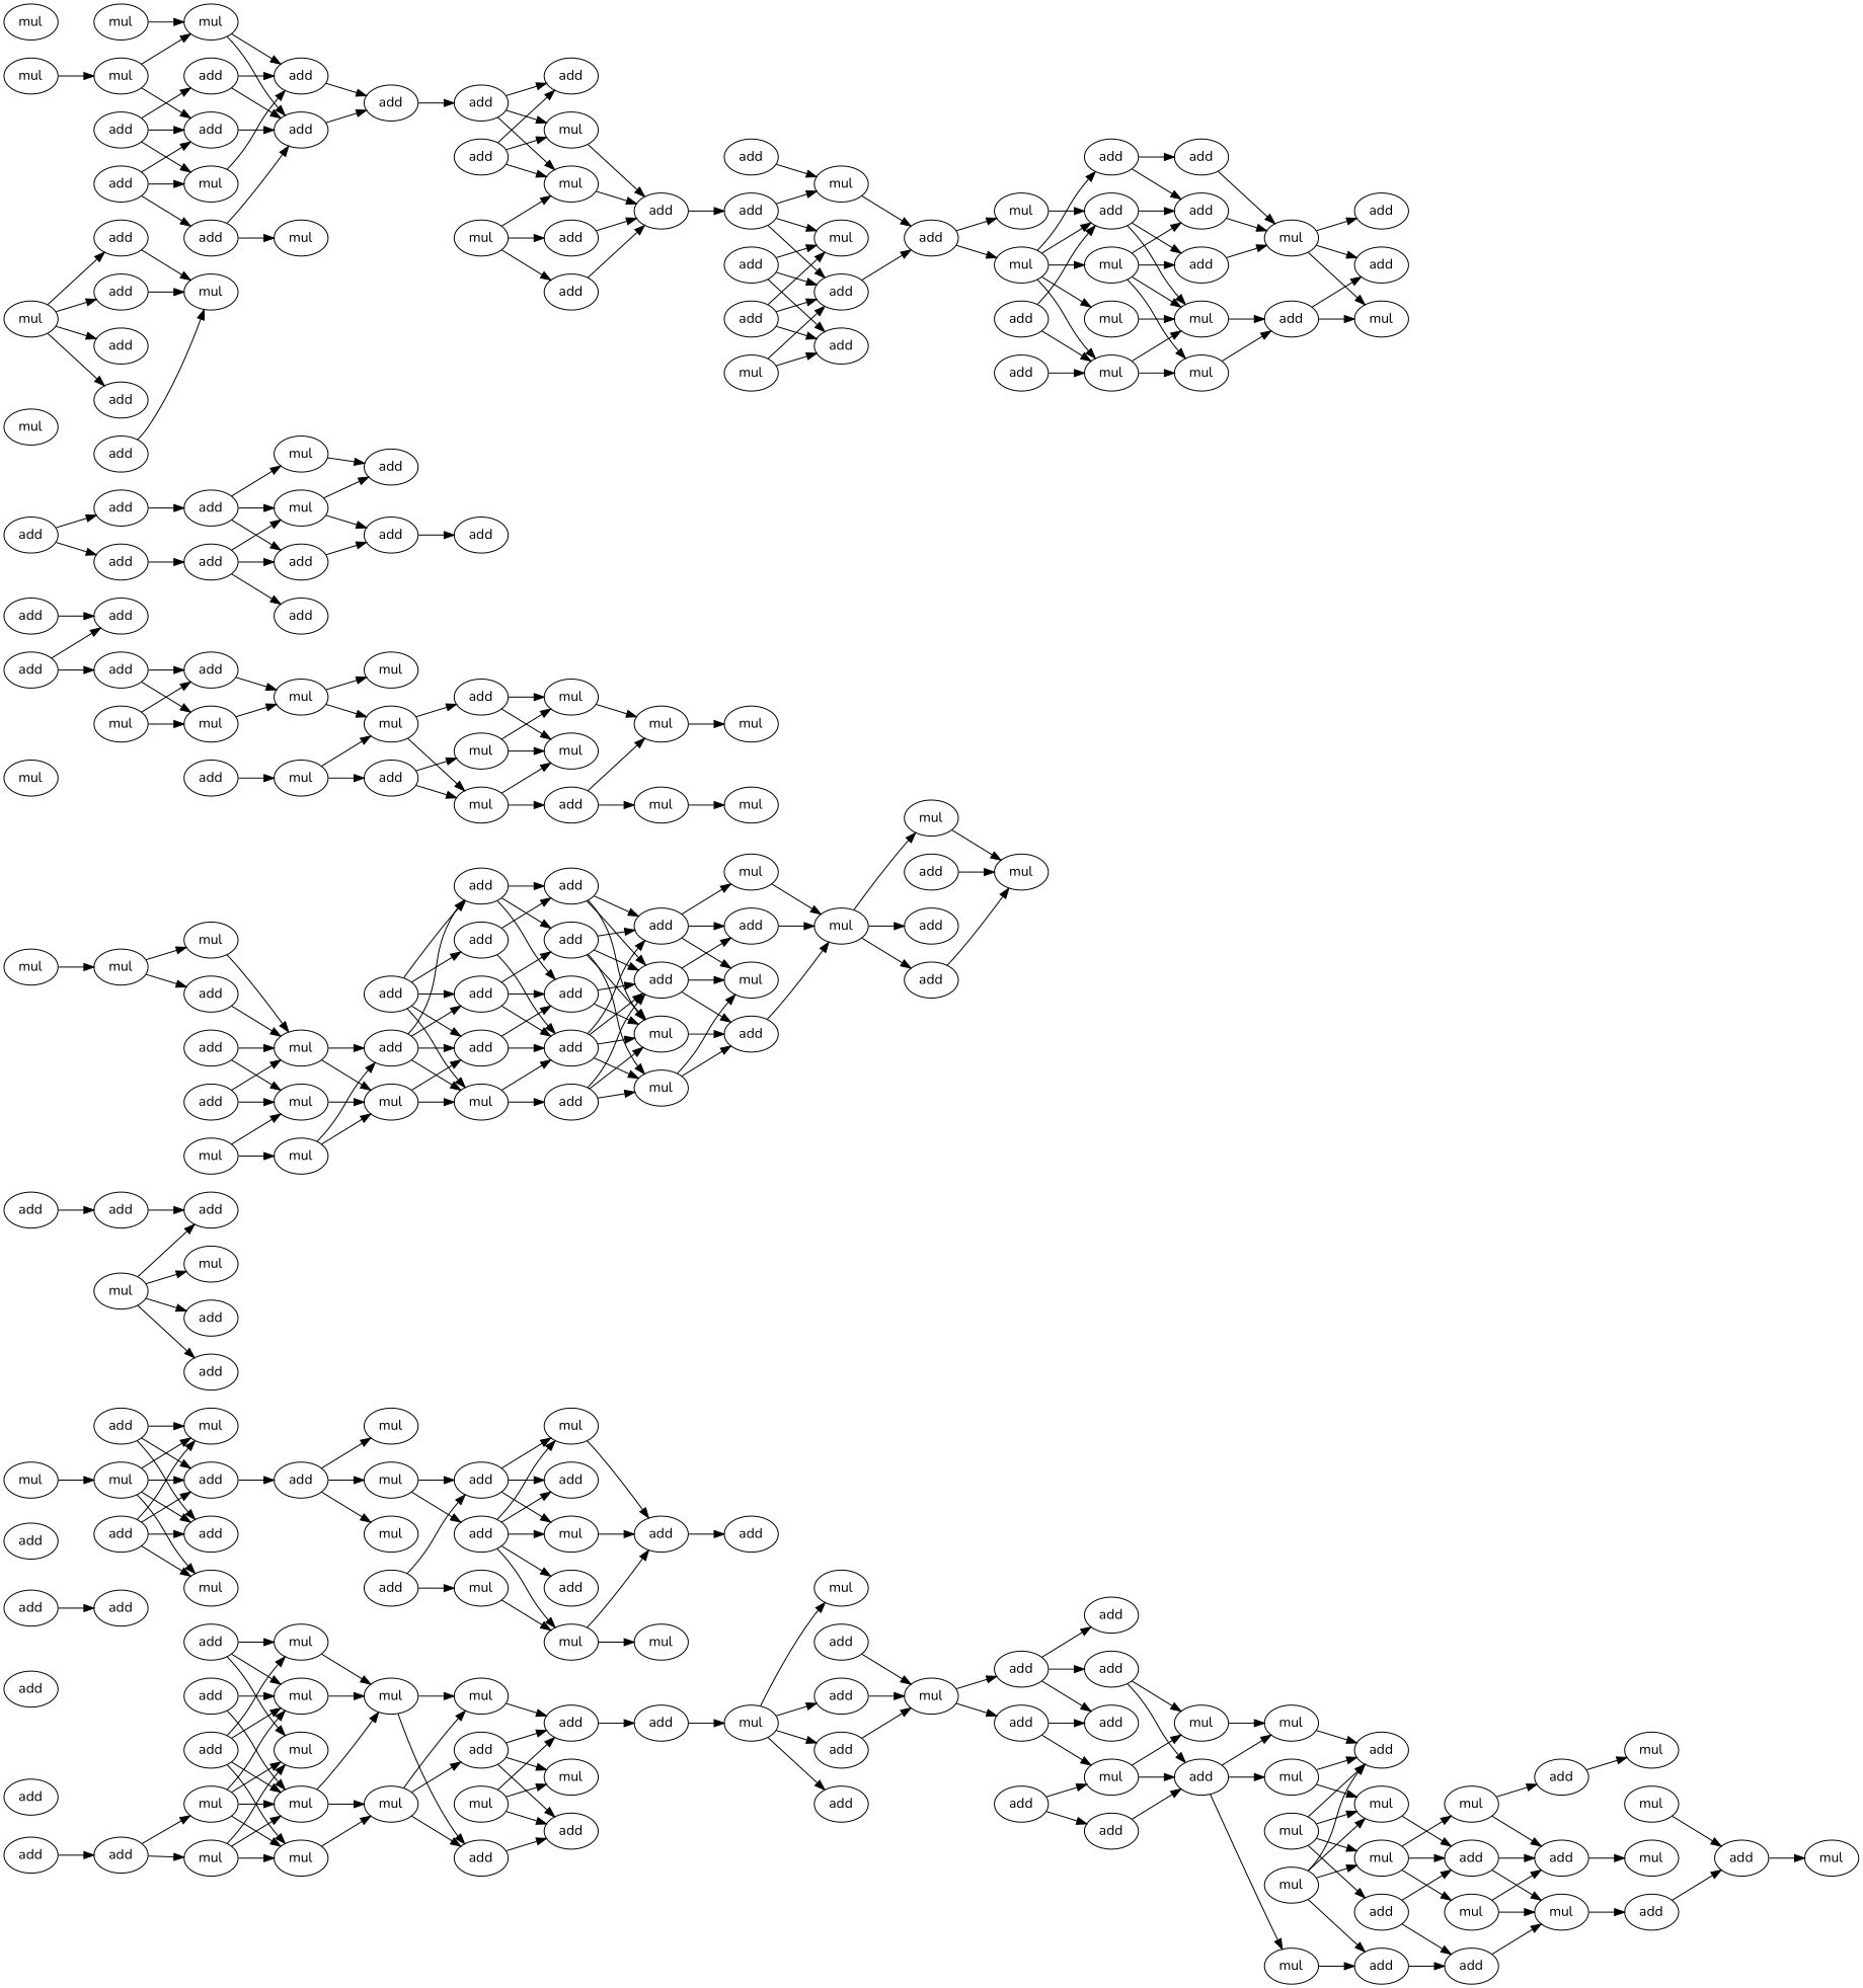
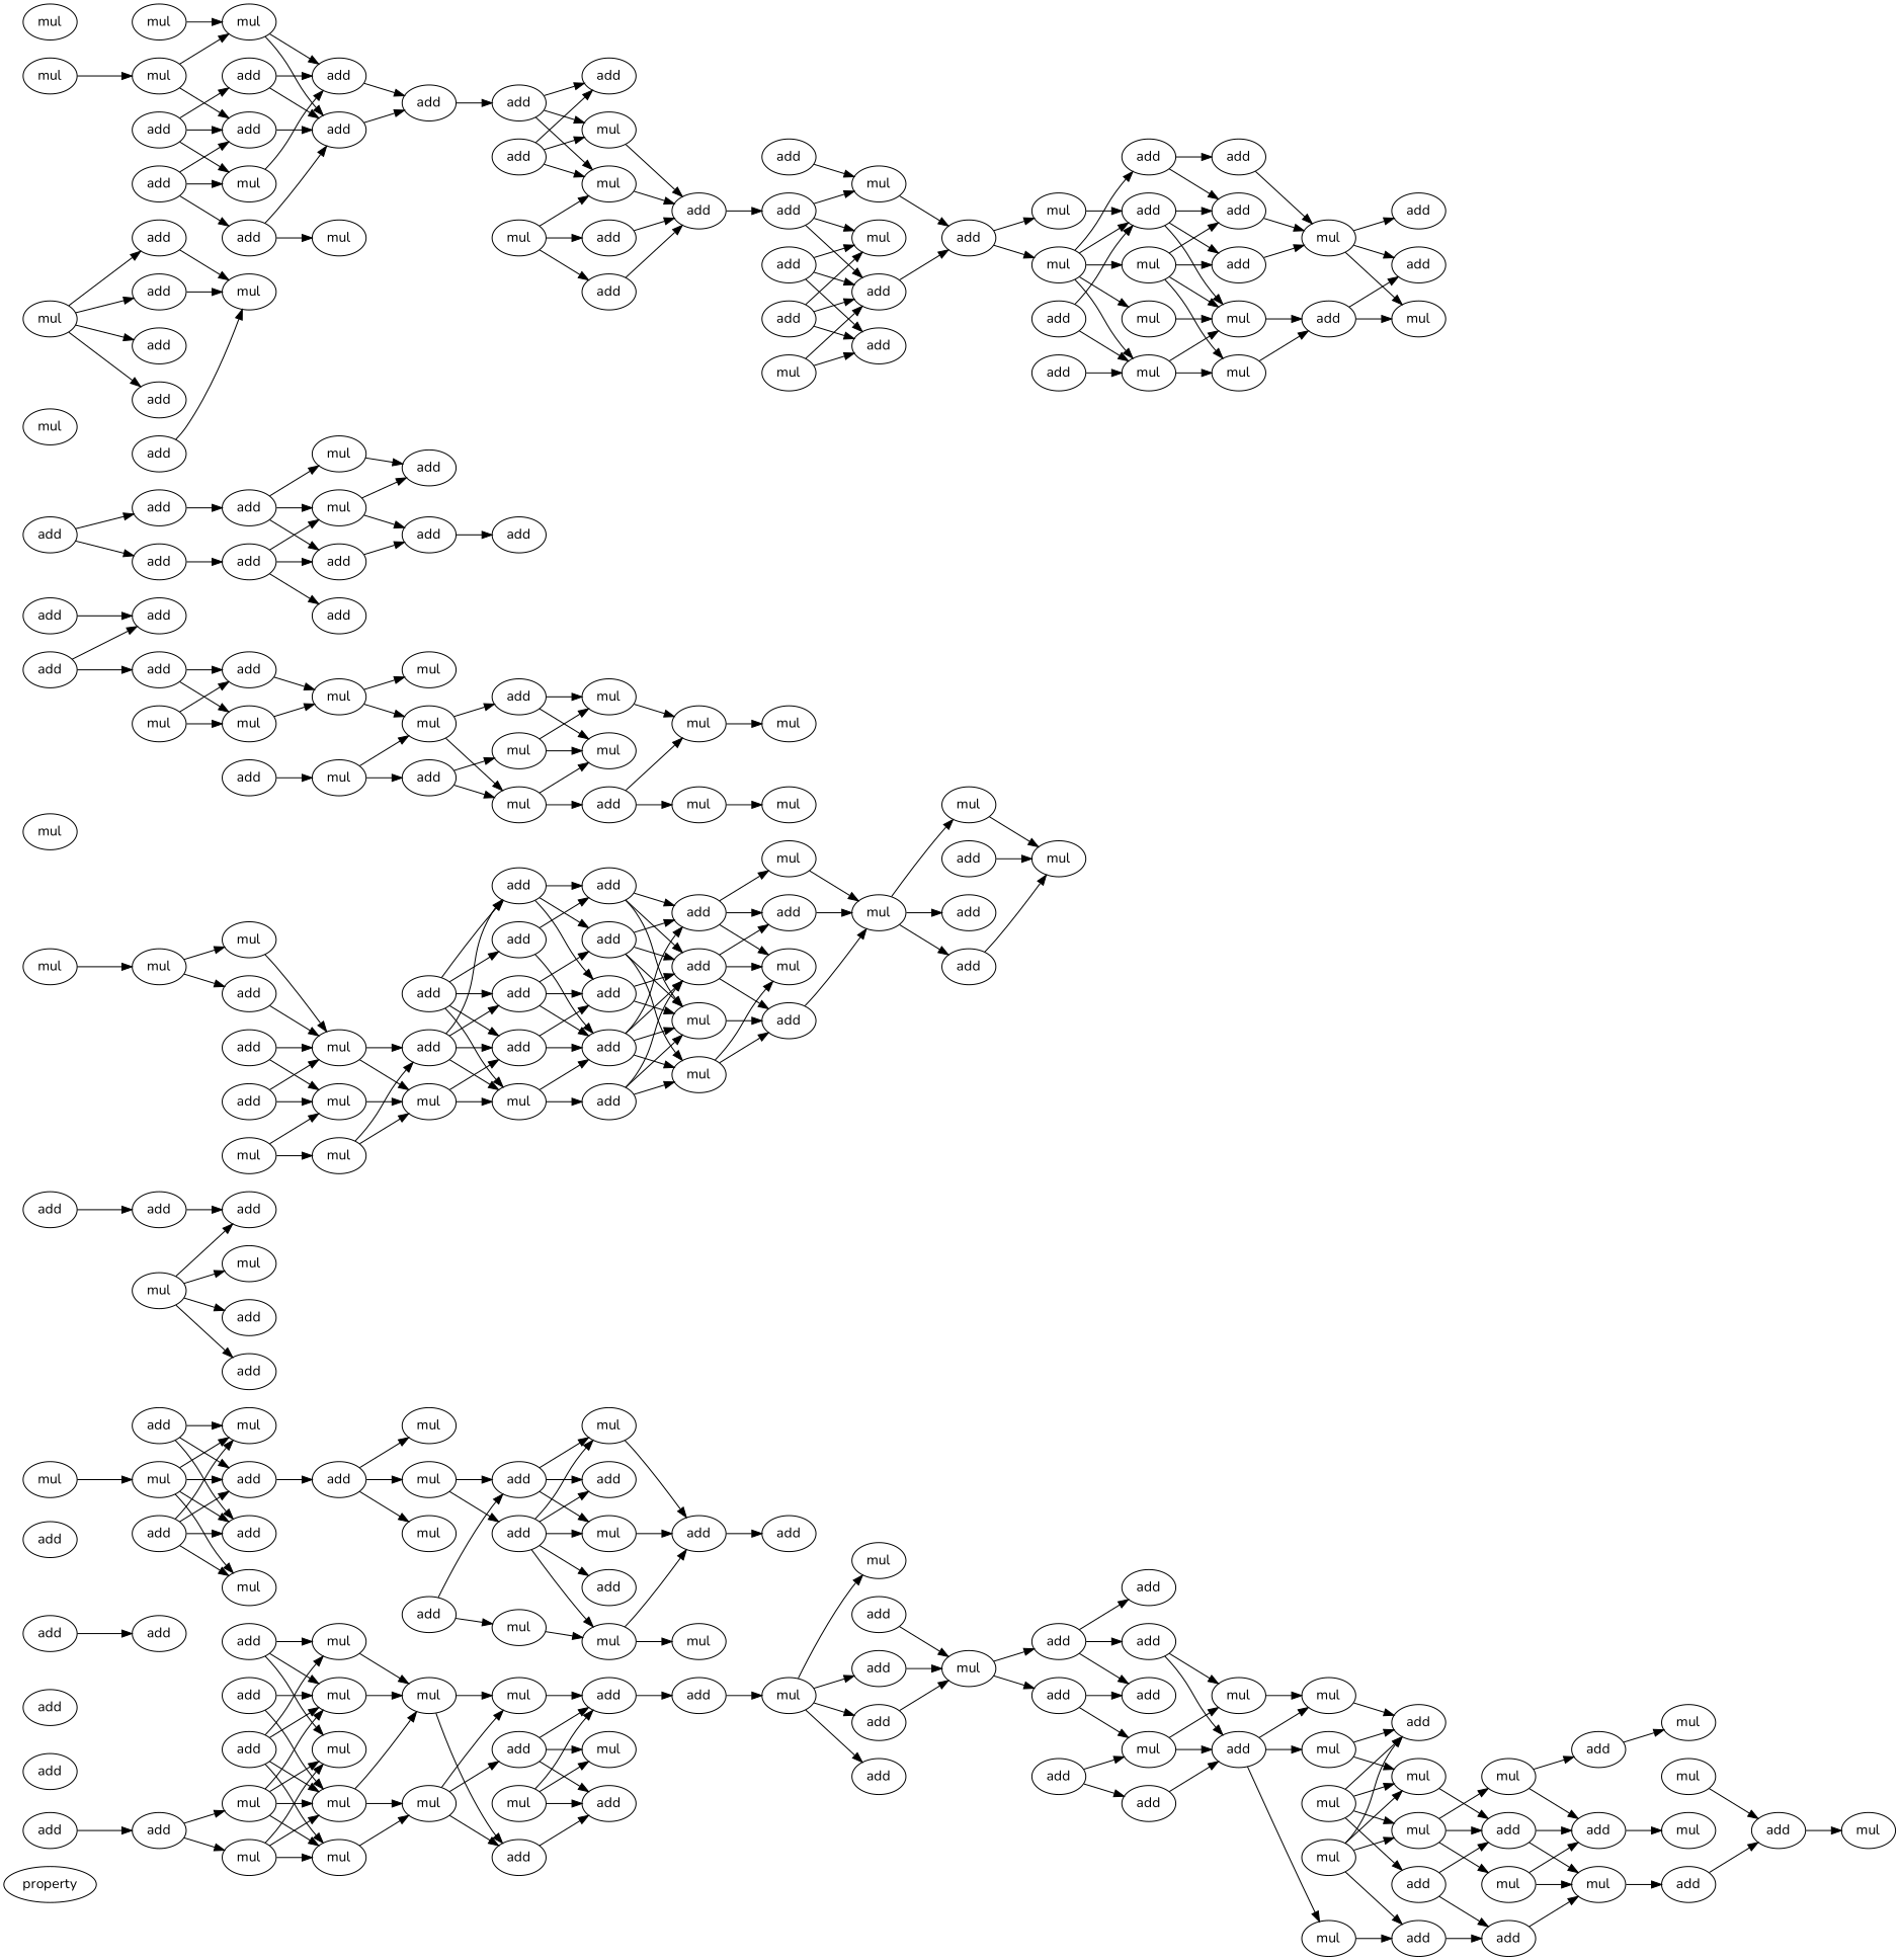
  digraph {
    rankdir=LR
    fontname=Nunito
    node [fontcolor=black fontname=Nunito]
    edge [fontname=Nunito]
+   property [lf=2.0 mul=2]
    n2 [label=add]
    n3 [label=add]
    n4 [label=add]
    n5 [label=mul]
    n6 [label=mul]
    n7 [label=add]
    n8 [label=mul]
    n9 [label=mul]
    n10 [label=mul]
    n11 [label=add]
    n12 [label=mul]
    n13 [label=mul]
    n14 [label=add]
    n15 [label=mul]
    n16 [label=mul]
    n17 [label=add]
    n18 [label=mul]
    n19 [label=add]
    n20 [label=add]
    n21 [label=add]
    n22 [label=mul]
    n23 [label=mul]
    n24 [label=add]
    n25 [label=mul]
    n26 [label=add]
    n27 [label=add]
    n28 [label=add]
    n29 [label=mul]
    n30 [label=add]
    n31 [label=mul]
    n32 [label=add]
    n33 [label=add]
    n34 [label=add]
    n35 [label=add]
    n36 [label=add]
    n37 [label=mul]
    n38 [label=add]
    n39 [label=add]
    n40 [label=add]
    n41 [label=mul]
    n42 [label=mul]
    n43 [label=mul]
    n44 [label=mul]
    n45 [label=mul]
    n46 [label=add]
    n47 [label=add]
    n48 [label=mul]
    n49 [label=mul]
    n50 [label=add]
    n51 [label=mul]
    n52 [label=add]
    n53 [label=add]
    n54 [label=mul]
    n55 [label=mul]
    n56 [label=add]
    n57 [label=add]
    n58 [label=mul]
    n59 [label=mul]
    n60 [label=add]
    n61 [label=mul]
    n62 [label=add]
    n63 [label=mul]
    n64 [label=add]
    n65 [label=mul]
    n66 [label=add]
    n67 [label=add]
    n68 [label=add]
    n69 [label=mul]
    n70 [label=mul]
    n71 [label=add]
    n72 [label=mul]
    n73 [label=add]
    n74 [label=add]
    n75 [label=add]
    n76 [label=mul]
    n77 [label=add]
    n78 [label=mul]
    n79 [label=mul]
    n80 [label=mul]
    n81 [label=add]
    n82 [label=mul]
    n83 [label=add]
    n84 [label=add]
    n85 [label=mul]
    n86 [label=mul]
    n87 [label=add]
    n88 [label=mul]
    n89 [label=add]
    n90 [label=add]
    n91 [label=mul]
    n92 [label=add]
    n93 [label=add]
    n94 [label=add]
    n95 [label=mul]
    n96 [label=add]
    n97 [label=mul]
    n98 [label=add]
    n99 [label=add]
    n100 [label=mul]
    n101 [label=mul]
    n102 [label=add]
    n103 [label=mul]
    n104 [label=mul]
    n105 [label=add]
    n106 [label=mul]
    n107 [label=mul]
    n108 [label=mul]
    n109 [label=add]
    n110 [label=add]
    n111 [label=mul]
    n112 [label=add]
    n113 [label=add]
    n114 [label=add]
    n115 [label=mul]
    n116 [label=add]
    n117 [label=add]
    n118 [label=add]
    n119 [label=add]
    n120 [label=add]
    n121 [label=add]
    n122 [label=add]
    n123 [label=add]
    n124 [label=mul]
    n125 [label=mul]
    n126 [label=add]
    n127 [label=mul]
    n128 [label=add]
    n129 [label=add]
    n130 [label=mul]
    n131 [label=mul]
    n132 [label=mul]
    n133 [label=mul]
    n134 [label=add]
    n135 [label=add]
    n136 [label=mul]
    n137 [label=add]
    n138 [label=add]
    n139 [label=add]
    n140 [label=add]
    n141 [label=add]
    n142 [label=mul]
    n143 [label=add]
    n144 [label=mul]
    n145 [label=mul]
    n146 [label=add]
    n147 [label=mul]
    n148 [label=mul]
    n149 [label=mul]
    n150 [label=add]
    n151 [label=mul]
    n152 [label=mul]
    n153 [label=add]
    n154 [label=mul]
    n155 [label=mul]
    n156 [label=add]
    n157 [label=mul]
    n158 [label=mul]
    n159 [label=mul]
    n160 [label=add]
    n161 [label=add]
    n162 [label=add]
    n163 [label=mul]
    n164 [label=mul]
    n165 [label=add]
    n166 [label=add]
    n167 [label=mul]
    n168 [label=mul]
    n169 [label=add]
    n170 [label=add]
    n171 [label=add]
    n172 [label=add]
    n173 [label=add]
    n174 [label=mul]
    n175 [label=add]
    n176 [label=add]
    n177 [label=add]
    n178 [label=add]
    n179 [label=mul]
    n180 [label=add]
    n181 [label=mul]
    n182 [label=mul]
    n183 [label=mul]
    n184 [label=mul]
    n185 [label=add]
    n186 [label=add]
    n187 [label=mul]
    n188 [label=add]
    n189 [label=add]
    n190 [label=add]
    n191 [label=add]
    n192 [label=mul]
    n193 [label=add]
    n194 [label=add]
    n195 [label=add]
    n196 [label=mul]
    n197 [label=mul]
    n198 [label=add]
    n199 [label=add]
    n200 [label=add]
    n201 [label=mul]
    n202 [label=add]
    n203 [label=add]
    n204 [label=add]
    n205 [label=add]
    n206 [label=add]
    n207 [label=add]
    n208 [label=mul]
    n209 [label=mul]
    n210 [label=add]
    n211 [label=mul]
    n212 [label=add]
    n213 [label=add]
    n214 [label=mul]
    n215 [label=mul]
    n216 [label=add]
    n217 [label=add]
    n218 [label=mul]
    n219 [label=mul]
    n220 [label=mul]
    n221 [label=add]
    n222 [label=add]
    n223 [label=add]
    n224 [label=add]
    n225 [label=mul]
    n226 [label=add]
    n227 [label=mul]
    n228 [label=add]
    n229 [label=mul]
    n230 [label=mul]
    n231 [label=add]
    n232 [label=add]
    n233 [label=mul]
    n2 -> n3
    n3 -> n5
    n3 -> n6
    n5 -> n9
    n5 -> n10
    n5 -> n12
    n5 -> n13
    n6 -> n9
    n6 -> n12
    n6 -> n13
    n7 -> n8
    n7 -> n9
    n7 -> n10
    n8 -> n16
    n10 -> n16
    n11 -> n8
    n11 -> n10
    n11 -> n12
    n11 -> n13
    n12 -> n15
    n13 -> n15
    n13 -> n16
    n14 -> n10
    n14 -> n13
    n15 -> n17
    n15 -> n18
    n15 -> n19
    n16 -> n17
    n16 -> n18
    n17 -> n20
    n18 -> n21
    n19 -> n20
    n19 -> n21
    n19 -> n22
    n21 -> n24
    n23 -> n20
    n23 -> n21
    n23 -> n22
    n24 -> n25
    n25 -> n26
    n25 -> n27
    n25 -> n28
    n25 -> n29
    n26 -> n31
    n27 -> n31
    n30 -> n31
    n31 -> n32
    n31 -> n33
    n32 -> n34
    n32 -> n35
    n32 -> n36
    n33 -> n34
    n33 -> n37
    n35 -> n40
    n35 -> n41
    n37 -> n40
    n37 -> n41
    n38 -> n37
    n38 -> n39
    n39 -> n40
    n40 -> n42
    n40 -> n43
    n40 -> n44
    n41 -> n43
    n42 -> n50
    n43 -> n46
    n44 -> n46
    n44 -> n49
    n45 -> n46
    n45 -> n47
    n45 -> n48
    n45 -> n49
    n47 -> n52
    n47 -> n53
    n48 -> n53
    n48 -> n54
    n48 -> n55
    n49 -> n53
    n50 -> n52
    n51 -> n46
    n51 -> n48
    n51 -> n49
    n51 -> n50
    n52 -> n58
    n53 -> n57
    n53 -> n58
    n54 -> n56
    n54 -> n57
    n55 -> n57
    n55 -> n58
    n56 -> n59
    n57 -> n61
    n58 -> n60
    n60 -> n64
    n63 -> n64
    n64 -> n65
    n66 -> n67
    n69 -> n70
    n70 -> n72
    n70 -> n73
    n70 -> n74
    n70 -> n76
    n71 -> n72
    n71 -> n73
    n71 -> n74
    n73 -> n77
    n75 -> n72
    n75 -> n73
    n75 -> n74
    n75 -> n76
    n77 -> n78
    n77 -> n79
    n77 -> n80
    n79 -> n83
    n79 -> n84
    n81 -> n82
    n81 -> n83
    n82 -> n85
    n83 -> n86
    n83 -> n87
    n83 -> n88
    n84 -> n85
    n84 -> n86
    n84 -> n87
    n84 -> n88
    n84 -> n89
    n85 -> n90
    n85 -> n91
    n86 -> n90
    n88 -> n90
    n90 -> n92
    n93 -> n94
    n94 -> n96
    n95 -> n96
    n95 -> n97
    n95 -> n98
    n95 -> n99
    n100 -> n101
    n101 -> n102
    n101 -> n103
    n102 -> n104
    n103 -> n104
    n104 -> n110
    n104 -> n111
    n105 -> n104
    n105 -> n106
    n106 -> n111
    n107 -> n106
    n107 -> n108
    n108 -> n110
    n108 -> n111
    n109 -> n104
    n109 -> n106
    n110 -> n112
    n110 -> n113
    n110 -> n114
    n110 -> n115
    n111 -> n113
    n111 -> n115
    n112 -> n118
    n112 -> n119
    n112 -> n120
    n113 -> n118
    n113 -> n120
    n114 -> n118
    n114 -> n119
    n114 -> n121
    n115 -> n120
    n115 -> n122
    n116 -> n112
    n116 -> n113
    n116 -> n114
    n116 -> n115
    n116 -> n117
    n117 -> n120
    n117 -> n121
    n118 -> n123
    n118 -> n124
    n119 -> n123
    n119 -> n124
    n119 -> n125
    n119 -> n126
    n120 -> n123
    n120 -> n124
    n120 -> n125
    n120 -> n126
    n121 -> n123
    n121 -> n124
    n121 -> n126
    n122 -> n123
    n122 -> n124
    n122 -> n125
    n123 -> n127
    n123 -> n128
    n123 -> n129
    n124 -> n129
    n125 -> n127
    n125 -> n129
    n126 -> n127
    n126 -> n128
    n126 -> n130
    n128 -> n131
    n129 -> n131
    n130 -> n131
    n131 -> n133
    n131 -> n134
    n131 -> n135
    n133 -> n136
    n134 -> n136
    n137 -> n136
    n138 -> n139
    n140 -> n139
    n140 -> n141
    n141 -> n142
    n141 -> n143
    n142 -> n145
    n143 -> n145
    n144 -> n142
    n144 -> n143
    n145 -> n148
    n145 -> n149
    n146 -> n147
    n147 -> n149
    n147 -> n150
    n149 -> n152
    n149 -> n153
    n150 -> n151
    n150 -> n152
    n151 -> n154
    n151 -> n155
    n152 -> n155
    n152 -> n156
    n153 -> n154
    n153 -> n155
    n154 -> n158
    n156 -> n157
    n156 -> n158
    n157 -> n159
    n158 -> n163
    n160 -> n161
    n160 -> n162
    n161 -> n165
    n162 -> n166
    n165 -> n167
    n165 -> n169
    n165 -> n170
    n166 -> n167
    n166 -> n168
    n166 -> n169
    n167 -> n171
    n167 -> n172
    n168 -> n171
    n169 -> n172
    n172 -> n173
    n174 -> n175
    n174 -> n176
    n174 -> n177
    n174 -> n178
    n175 -> n179
    n176 -> n179
    n180 -> n179
    n181 -> n182
    n182 -> n184
    n182 -> n186
    n183 -> n184
    n184 -> n191
    n184 -> n193
    n185 -> n186
    n185 -> n187
    n185 -> n188
    n186 -> n191
    n187 -> n193
    n188 -> n191
    n188 -> n193
    n189 -> n186
    n189 -> n187
    n189 -> n190
    n190 -> n191
    n190 -> n192
    n191 -> n194
    n193 -> n194
    n194 -> n195
    n195 -> n197
    n195 -> n201
    n195 -> n202
    n196 -> n197
    n196 -> n198
    n196 -> n199
    n197 -> n203
    n198 -> n203
    n199 -> n203
    n200 -> n197
    n200 -> n201
    n200 -> n202
    n201 -> n203
    n203 -> n204
    n204 -> n207
    n204 -> n208
    n204 -> n211
    n205 -> n206
    n205 -> n207
    n205 -> n208
    n207 -> n213
    n209 -> n206
    n209 -> n207
    n210 -> n206
    n210 -> n207
    n210 -> n208
    n211 -> n213
    n212 -> n211
    n213 -> n214
    n213 -> n215
    n214 -> n216
    n214 -> n217
    n214 -> n218
    n214 -> n219
    n214 -> n220
    n215 -> n217
    n216 -> n223
    n216 -> n224
    n217 -> n223
    n217 -> n225
    n217 -> n226
    n218 -> n225
    n219 -> n225
    n219 -> n227
    n220 -> n223
    n220 -> n225
    n220 -> n226
    n220 -> n227
    n221 -> n219
    n222 -> n217
    n222 -> n219
    n223 -> n229
    n224 -> n229
    n225 -> n228
    n226 -> n229
    n227 -> n228
    n228 -> n230
    n228 -> n231
    n229 -> n230
    n229 -> n231
    n229 -> n232
  }
